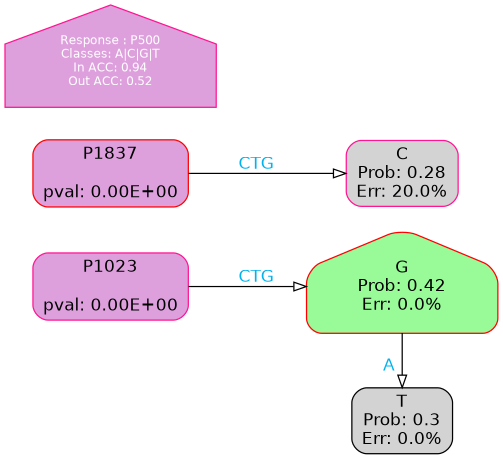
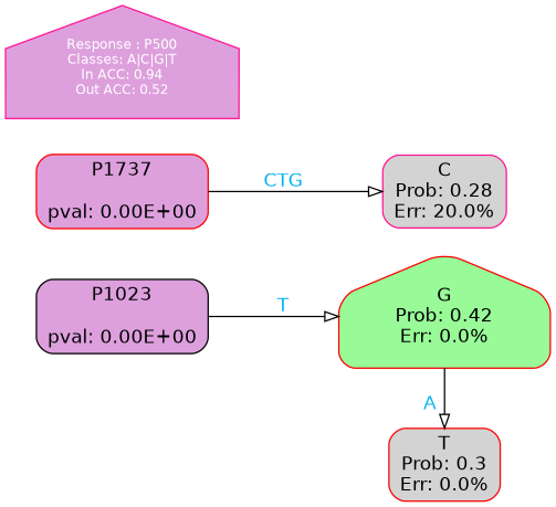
  digraph {
    rankdir=LR
    ranksep=equally
    splines=polylines
    node [color=black fillcolor=plum fontname=helvetica shape=box style="filled, rounded"]
    edge [arrowhead=onormal fontcolor=deepskyblue2 fontname=helvetica]
-   n1 [fillcolor=lightgrey label="T\nProb: 0.3\nErr: 0.0%"]
+   n1 [color=red fillcolor=lightgrey label="T\nProb: 0.3\nErr: 0.0%"]
    n2 [color=deeppink fillcolor=lightgrey label="C\nProb: 0.28\nErr: 20.0%"]
    n3 [color=red fillcolor=palegreen label="G\nProb: 0.42\nErr: 0.0%" shape=house]
    n4 [align=left color=deeppink fontcolor=white fontsize=10 label="Response : P500\nClasses: A|C|G|T\nIn ACC: 0.94\nOut ACC: 0.52\n" shape=house style=filled]
-   n5 [color=deeppink label="P1023\n\npval: 0.00E+00"]
-   n6 [color=red label="P1837\n\npval: 0.00E+00"]
+   n5 [label="P1023\n\npval: 0.00E+00"]
+   n6 [color=red label="P1737\n\npval: 0.00E+00"]
    subgraph sub_1 {
      rank=same
      n1
      n2
      n3
    }
    subgraph sub_2 {
      rank=same
      n4
      n5
    }
    n3 -> n1 [label=A]
-   n5 -> n3 [label=CTG]
+   n5 -> n3 [label=T]
    n6 -> n2 [label=CTG]
  }
